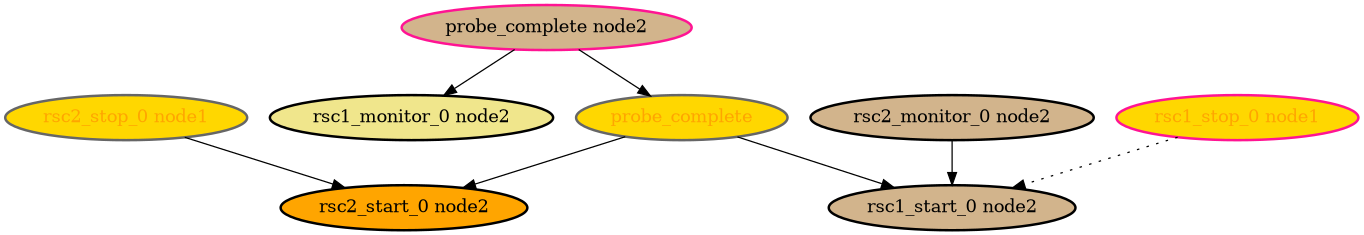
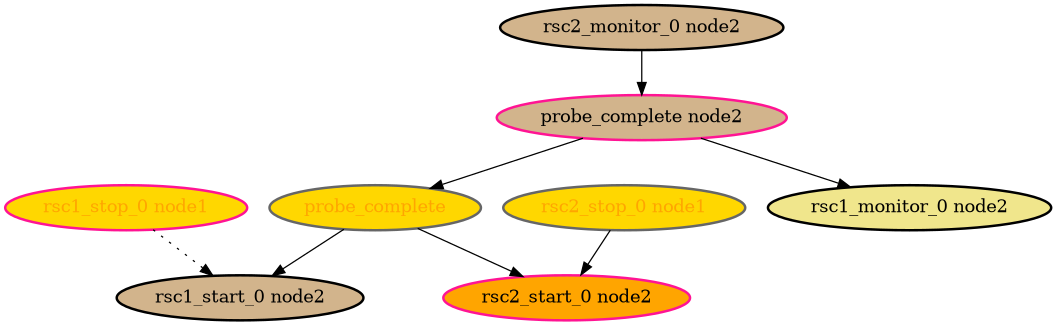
  digraph {
    node [color=black fillcolor=gold fontcolor=black style="bold,filled"]
    edge [style=solid]
    "rsc1_stop_0 node1" [color=deeppink fontcolor=orange]
    "rsc1_start_0 node2" [fillcolor=tan]
    probe_complete [color=gray40 fontcolor=orange]
-   "rsc2_start_0 node2" [fillcolor=orange]
+   "rsc2_start_0 node2" [color=deeppink fillcolor=orange]
    "probe_complete node2" [color=deeppink fillcolor=tan]
    "rsc1_monitor_0 node2" [fillcolor=khaki]
    "rsc2_monitor_0 node2" [fillcolor=tan]
    "rsc2_stop_0 node1" [color=gray40 fontcolor=orange]
    "rsc1_stop_0 node1" -> "rsc1_start_0 node2" [style=dotted]
    probe_complete -> "rsc1_start_0 node2"
    probe_complete -> "rsc2_start_0 node2"
    "probe_complete node2" -> probe_complete
    "probe_complete node2" -> "rsc1_monitor_0 node2"
-   "rsc2_monitor_0 node2" -> "rsc1_start_0 node2"
+   "rsc2_monitor_0 node2" -> "probe_complete node2"
    "rsc2_stop_0 node1" -> "rsc2_start_0 node2"
  }
